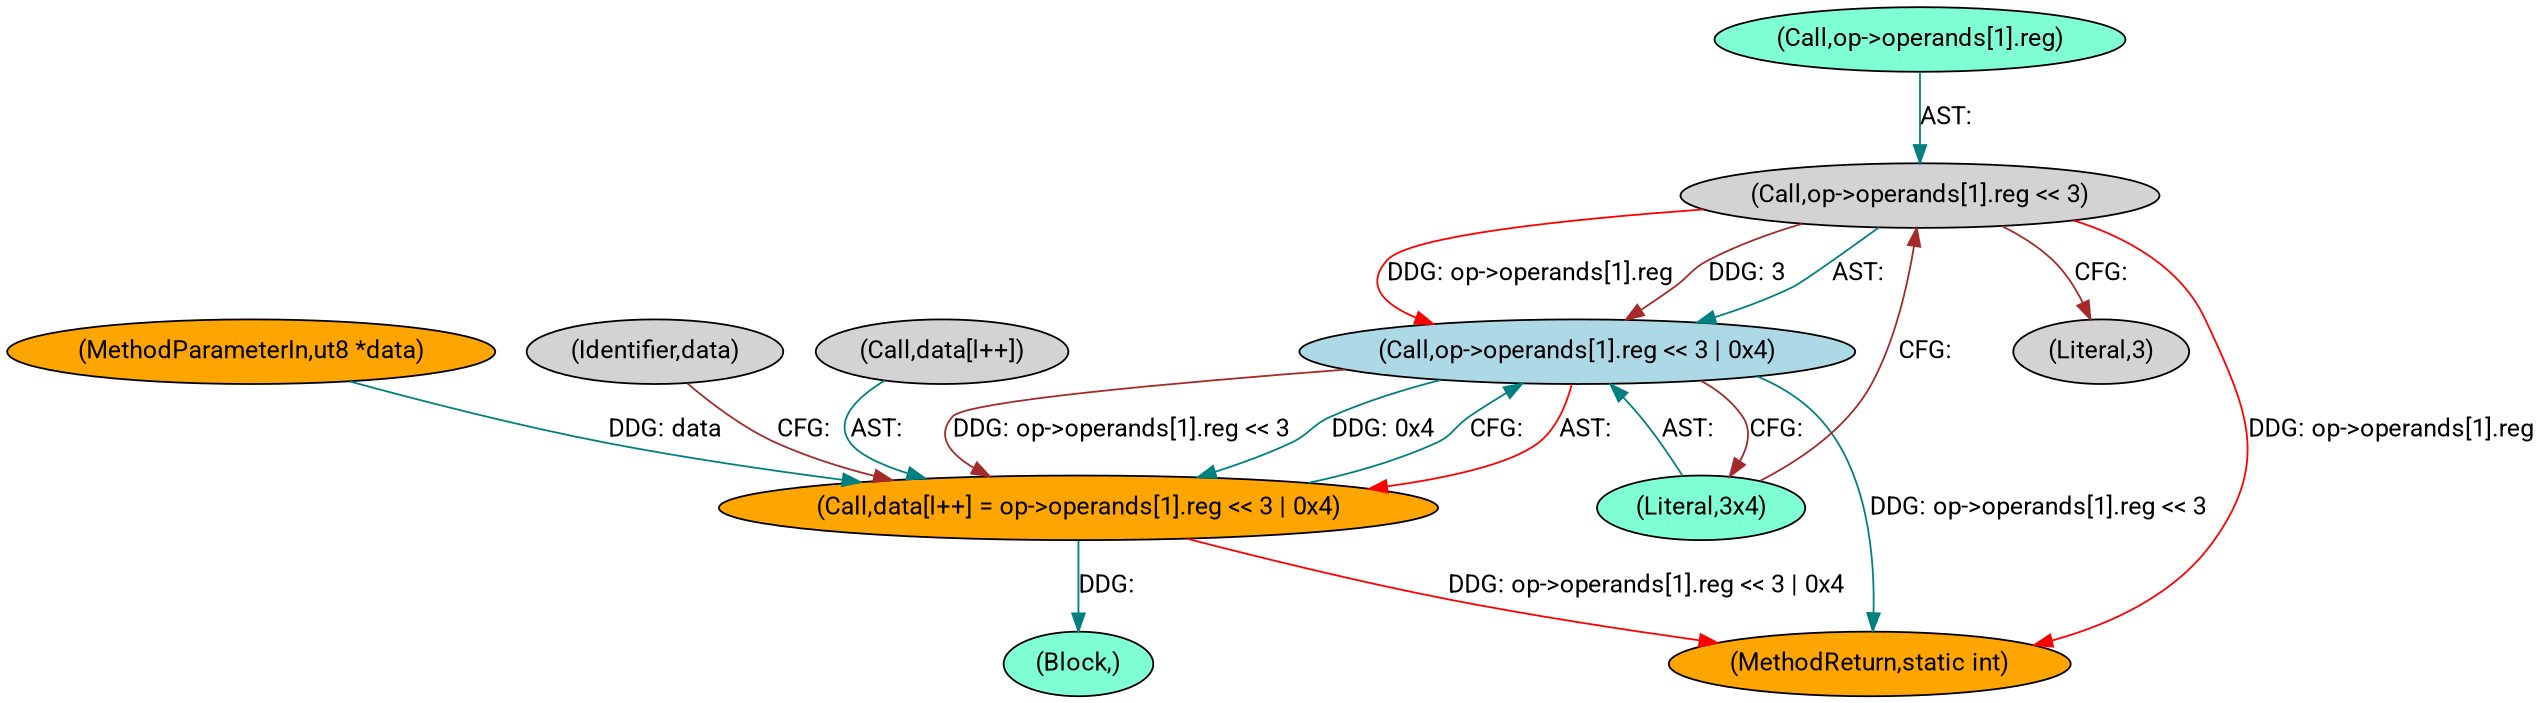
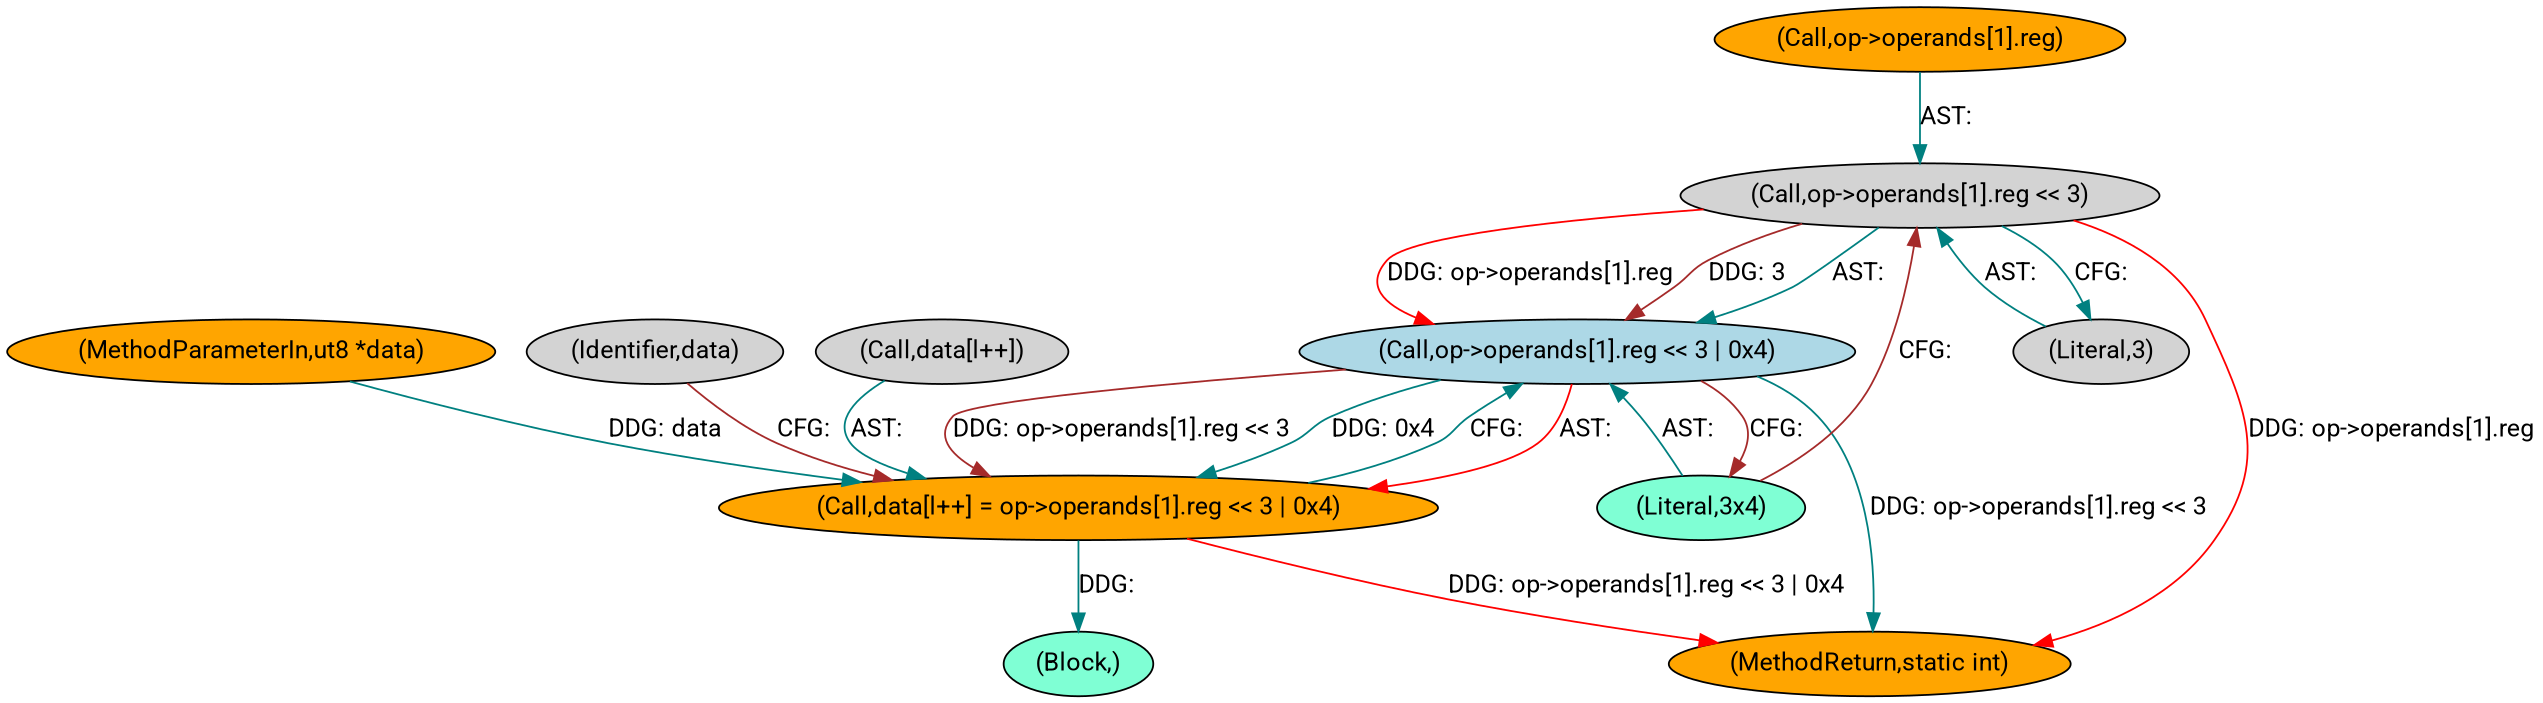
  digraph {
    fontname=Roboto
    node [fillcolor=lightgrey fontname=Roboto style=filled]
    edge [color=teal fontname=Roboto]
    n1 [label="(Call,op->operands[1].reg << 3)"]
    n2 [fillcolor=lightblue label="(Call,op->operands[1].reg << 3 | 0x4)"]
    n3 [fillcolor=orange label="(MethodReturn,static int)"]
    n4 [label="(Literal,3)"]
    n5 [fillcolor=orange label="(Call,data[l++] = op->operands[1].reg << 3 | 0x4)"]
    n6 [fillcolor=aquamarine label="(Literal,3x4)"]
    n7 [fillcolor=aquamarine label="(Block,)"]
    n8 [fillcolor=orange label="(MethodParameterIn,ut8 *data)"]
    n9 [label="(Identifier,data)"]
    n10 [label="(Call,data[l++])"]
-   n11 [fillcolor=aquamarine label="(Call,op->operands[1].reg)"]
+   n11 [fillcolor=orange label="(Call,op->operands[1].reg)"]
    n1 -> n2 [label="AST: "]
    n1 -> n2 [color=red label="DDG: op->operands[1].reg"]
    n1 -> n2 [color=brown label="DDG: 3"]
    n1 -> n3 [color=red label="DDG: op->operands[1].reg"]
-   n1 -> n4 [color=brown label="CFG: "]
+   n1 -> n4 [label="CFG: "]
    n2 -> n3 [label="DDG: op->operands[1].reg << 3"]
    n2 -> n5 [color=red label="AST: "]
    n2 -> n5 [color=brown label="DDG: op->operands[1].reg << 3"]
    n2 -> n5 [label="DDG: 0x4"]
    n2 -> n6 [color=brown label="CFG: "]
+   n4 -> n1 [label="AST: "]
    n5 -> n2 [label="CFG: "]
    n5 -> n3 [color=red label="DDG: op->operands[1].reg << 3 | 0x4"]
    n5 -> n7 [label="DDG: "]
    n6 -> n1 [color=brown label="CFG: "]
    n6 -> n2 [label="AST: "]
    n8 -> n5 [label="DDG: data"]
    n9 -> n5 [color=brown label="CFG: "]
    n10 -> n5 [label="AST: "]
    n11 -> n1 [label="AST: "]
  }
